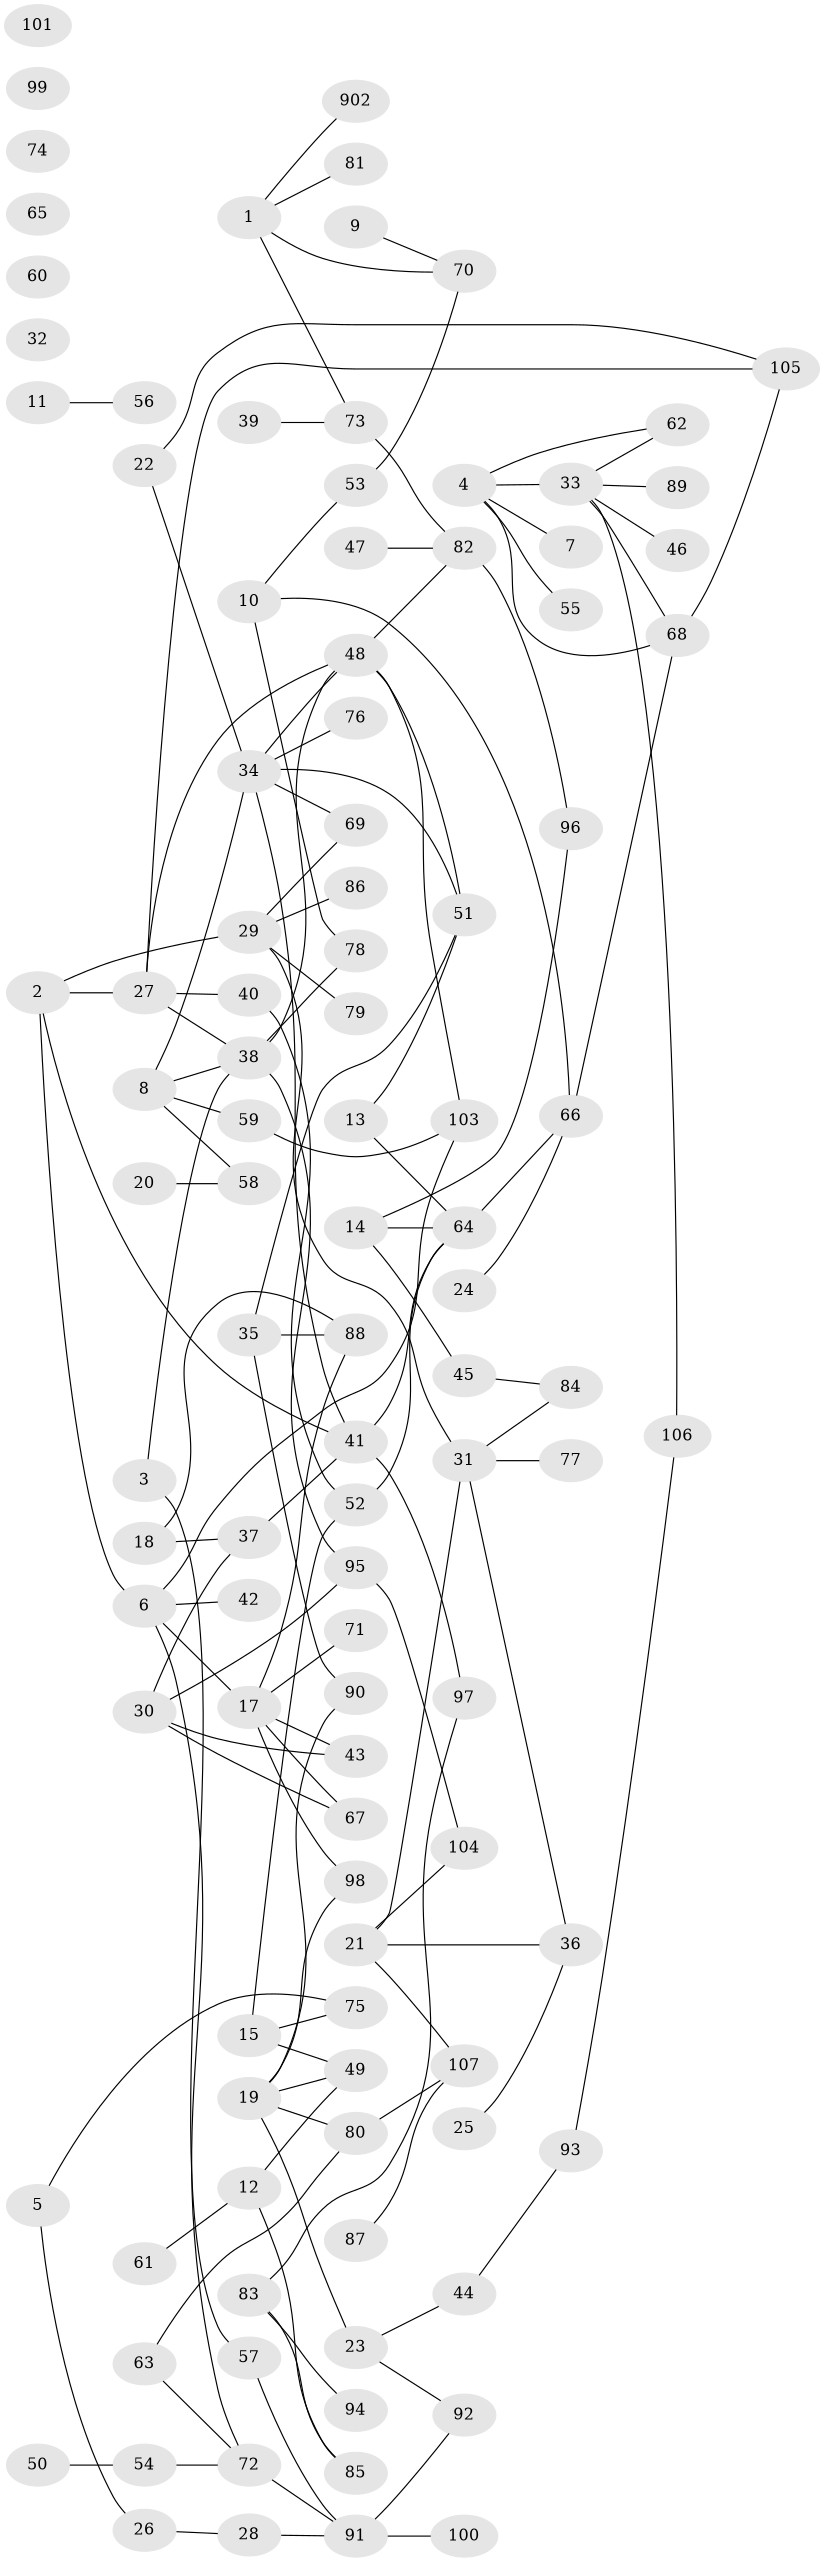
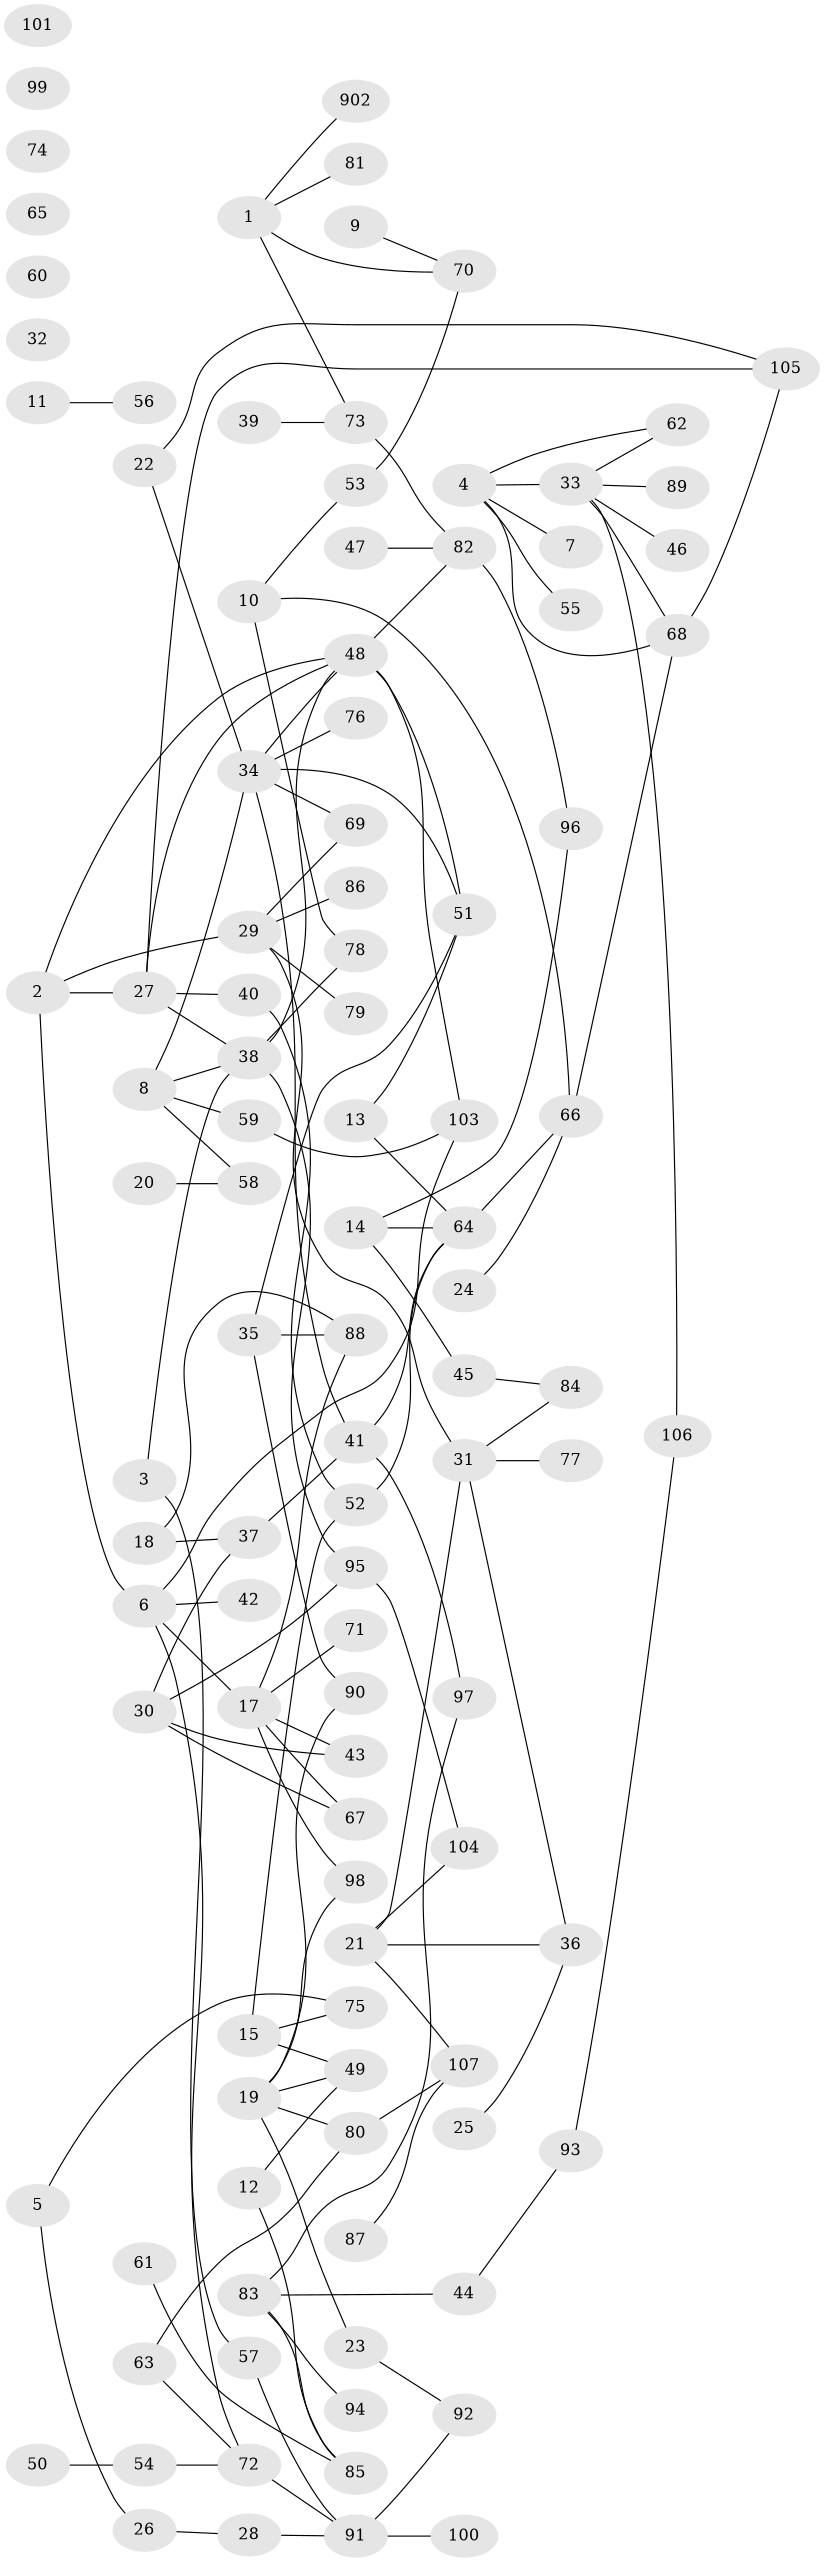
  graph {
    rankdir=LR
    node [color=gray90 style=filled]
    1
    70
    73
    81
    n5 [label=902]
    82
    2
    6
    27
    29
    48
    17
    42
    72
    103
    38
    105
    40
    31
    69
    79
    86
    51
    3
    57
    78
    95
    91
    4
    7
    33
    55
    62
    68
    89
    46
    106
    5
    26
    75
    28
    43
    67
    71
    88
    98
    8
    34
    58
    59
    41
    76
    9
    10
    53
    66
    11
    56
    12
    49
    85
    13
    64
    14
    45
    96
    84
    15
    52
    18
    37
    19
    23
    80
    90
    44
    92
    107
    20
    21
    36
    104
    77
    22
    93
    24
    25
    100
    30
    32
    97
    35
    39
    47
    50
    54
    60
    61
    63
    65
    74
    83
    94
    87
    99
    101
    1 -- 70
    1 -- 73
    1 -- 81
    1 -- n5
    73 -- 82
    82 -- 96
    2 -- 6
    2 -- 27
    2 -- 29
-   2 -- 41
+   2 -- 48
    6 -- 17
    6 -- 42
    6 -- 72
    6 -- 103
    27 -- 48
    27 -- 38
    27 -- 105
    27 -- 40
    29 -- 31
    29 -- 69
    29 -- 79
    29 -- 86
    48 -- 82
    48 -- 103
    48 -- 51
    17 -- 43
    17 -- 67
    17 -- 71
    17 -- 88
    17 -- 98
    72 -- 91
    38 -- 48
    38 -- 78
    38 -- 95
    40 -- 52
    31 -- 84
    31 -- 36
    31 -- 77
    3 -- 38
    3 -- 57
    57 -- 91
    95 -- 104
    91 -- 92
    91 -- 100
    4 -- 7
    4 -- 33
    4 -- 55
    4 -- 62
    4 -- 68
    33 -- 62
    33 -- 68
    33 -- 89
    33 -- 46
    33 -- 106
    68 -- 105
    5 -- 26
    5 -- 75
    26 -- 28
    28 -- 91
    8 -- 38
    8 -- 34
    8 -- 58
    8 -- 59
    34 -- 48
    34 -- 69
    34 -- 51
    34 -- 41
    34 -- 76
    59 -- 103
    41 -- 64
    41 -- 97
    9 -- 70
    10 -- 78
    10 -- 53
    10 -- 66
    53 -- 70
    66 -- 68
    11 -- 56
    12 -- 49
    12 -- 85
    13 -- 51
    13 -- 64
    64 -- 66
    14 -- 64
    14 -- 45
    14 -- 96
    45 -- 84
    15 -- 75
    15 -- 49
    15 -- 52
    52 -- 64
    18 -- 88
    18 -- 37
    37 -- 41
    19 -- 98
    19 -- 49
    19 -- 23
    19 -- 80
    19 -- 90
-   23 -- 44
+   83 -- 44
    23 -- 92
    80 -- 107
    44 -- 93
    20 -- 58
    21 -- 31
    21 -- 107
    21 -- 36
    21 -- 104
    22 -- 105
    22 -- 34
    93 -- 106
    24 -- 66
    25 -- 36
    30 -- 95
    30 -- 43
    30 -- 67
    30 -- 37
    35 -- 51
    35 -- 88
    35 -- 90
    39 -- 73
    47 -- 82
    50 -- 54
    54 -- 72
-   61 -- 12
+   61 -- 85
    63 -- 72
    63 -- 80
    83 -- 85
    83 -- 97
    83 -- 94
    87 -- 107
  }
